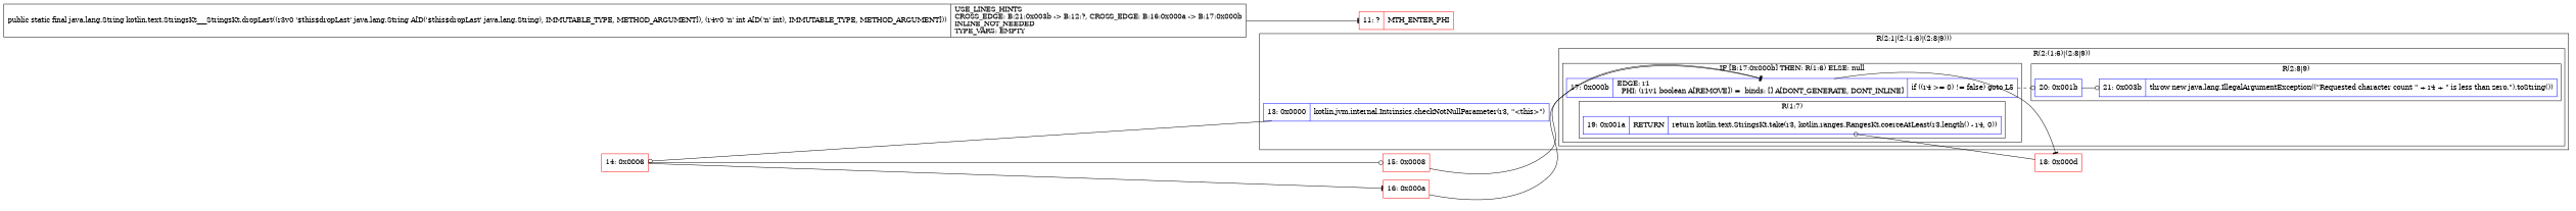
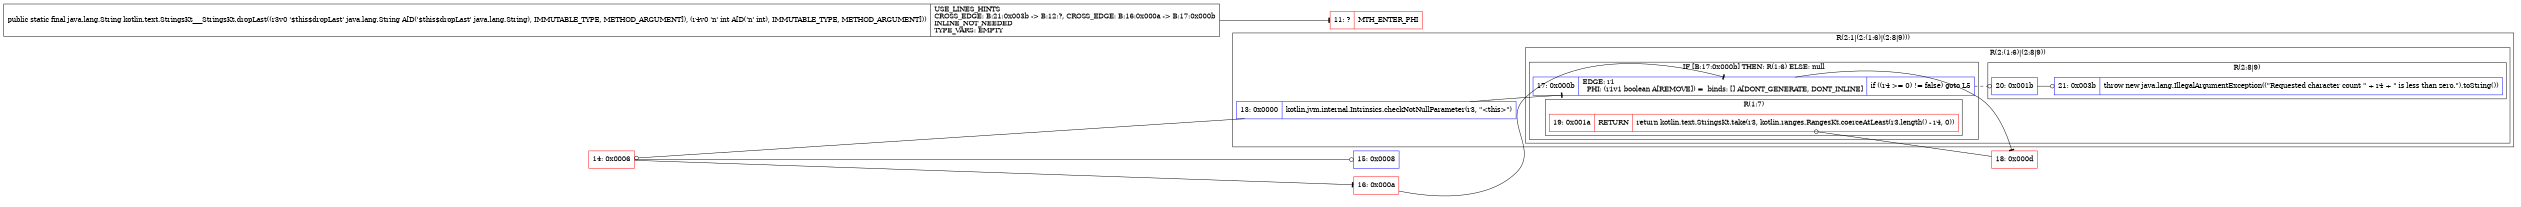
  digraph {
    rankdir=LR
    node [color=blue shape=record]
    edge [arrowhead=odot]
-   n1 [label="{19\:\ 0x001a|RETURN\l|return kotlin.text.StringsKt.take(r3, kotlin.ranges.RangesKt.coerceAtLeast(r3.length() \- r4, 0))\l}"]
+   n1 [color=red label="{19\:\ 0x001a|RETURN\l|return kotlin.text.StringsKt.take(r3, kotlin.ranges.RangesKt.coerceAtLeast(r3.length() \- r4, 0))\l}"]
    n2 [label="{17\:\ 0x000b|EDGE: r1 \l  PHI: (r1v1 boolean A[REMOVE]) =  binds: [] A[DONT_GENERATE, DONT_INLINE]\l|if ((r4 \>= 0) != false) goto L5\l}"]
    n3 [label="{20\:\ 0x001b}"]
    n4 [label="{21\:\ 0x003b|throw new java.lang.IllegalArgumentException((\"Requested character count \" + r4 + \" is less than zero.\").toString())\l}"]
    n5 [label="{13\:\ 0x0000|kotlin.jvm.internal.Intrinsics.checkNotNullParameter(r3, \"\<this\>\")\l}"]
    n6 [color=red label="{18\:\ 0x000d}"]
    n7 [color=red label="{14\:\ 0x0006}"]
-   n8 [color=red label="{15\:\ 0x0008}"]
+   n8 [label="{15\:\ 0x0008}"]
    n9 [color=red label="{16\:\ 0x000a}"]
    n10 [color=red label="{11\:\ ?|MTH_ENTER_PHI\l}"]
    n11 [label="{public static final java.lang.String kotlin.text.StringsKt___StringsKt.dropLast((r3v0 '$this$dropLast' java.lang.String A[D('$this$dropLast' java.lang.String), IMMUTABLE_TYPE, METHOD_ARGUMENT]), (r4v0 'n' int A[D('n' int), IMMUTABLE_TYPE, METHOD_ARGUMENT]))  | USE_LINES_HINTS\lCROSS_EDGE: B:21:0x003b \-\> B:12:?, CROSS_EDGE: B:16:0x000a \-\> B:17:0x000b\lINLINE_NOT_NEEDED\lTYPE_VARS: EMPTY\l}" color=""]
    subgraph cluster_1 {
      label="R(2:1|(2:(1:6)|(2:8|9)))"
      n5
      subgraph cluster_2 {
        label="R(2:(1:6)|(2:8|9))"
        subgraph cluster_3 {
          label="IF [B:17:0x000b] THEN: R(1:6) ELSE: null"
          n2
          subgraph cluster_4 {
            label="R(1:7)"
            n1
          }
        }
        subgraph cluster_5 {
          label="R(2:8|9)"
          n3
          n4
        }
      }
    }
    n2 -> n3 [style=dashed]
    n2 -> n6 [arrowhead=tee]
    n3 -> n4
    n5 -> n7
    n6 -> n1
    n7 -> n8
    n7 -> n9 [arrowhead=tee]
-   n8 -> n2 [arrowhead=tee]
+   n5 -> n2 [arrowhead=tee]
    n9 -> n2 [arrowhead=tee]
    n11 -> n10 [arrowhead=tee]
  }
